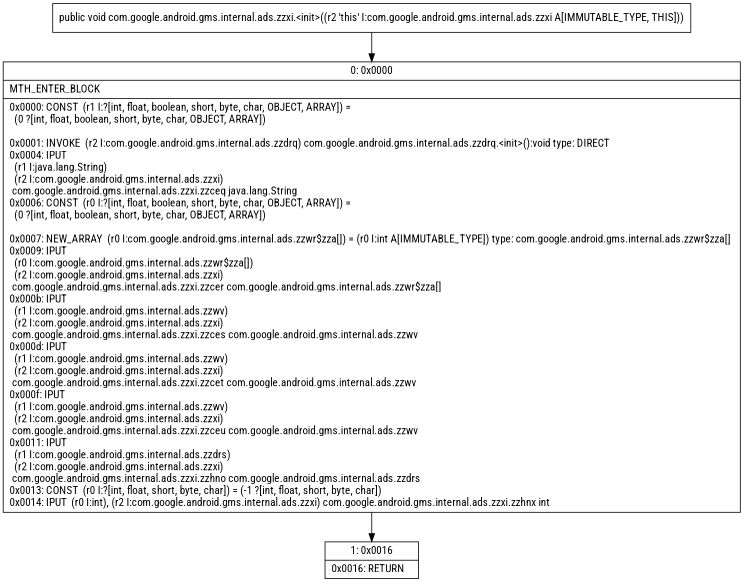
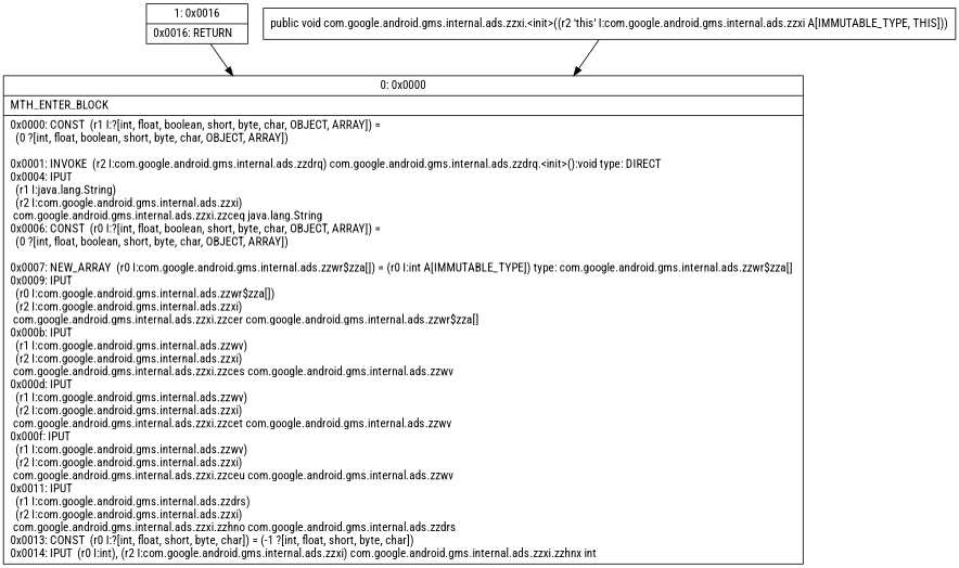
  digraph {
    fontname="Roboto Condensed"
    node [shape=record fontname="Roboto Condensed"]
    edge [fontname="Roboto Condensed"]
    n1 [label="{0\:\ 0x0000|MTH_ENTER_BLOCK\l|0x0000: CONST  (r1 I:?[int, float, boolean, short, byte, char, OBJECT, ARRAY]) = \l  (0 ?[int, float, boolean, short, byte, char, OBJECT, ARRAY])\l \l0x0001: INVOKE  (r2 I:com.google.android.gms.internal.ads.zzdrq) com.google.android.gms.internal.ads.zzdrq.\<init\>():void type: DIRECT \l0x0004: IPUT  \l  (r1 I:java.lang.String)\l  (r2 I:com.google.android.gms.internal.ads.zzxi)\l com.google.android.gms.internal.ads.zzxi.zzceq java.lang.String \l0x0006: CONST  (r0 I:?[int, float, boolean, short, byte, char, OBJECT, ARRAY]) = \l  (0 ?[int, float, boolean, short, byte, char, OBJECT, ARRAY])\l \l0x0007: NEW_ARRAY  (r0 I:com.google.android.gms.internal.ads.zzwr$zza[]) = (r0 I:int A[IMMUTABLE_TYPE]) type: com.google.android.gms.internal.ads.zzwr$zza[] \l0x0009: IPUT  \l  (r0 I:com.google.android.gms.internal.ads.zzwr$zza[])\l  (r2 I:com.google.android.gms.internal.ads.zzxi)\l com.google.android.gms.internal.ads.zzxi.zzcer com.google.android.gms.internal.ads.zzwr$zza[] \l0x000b: IPUT  \l  (r1 I:com.google.android.gms.internal.ads.zzwv)\l  (r2 I:com.google.android.gms.internal.ads.zzxi)\l com.google.android.gms.internal.ads.zzxi.zzces com.google.android.gms.internal.ads.zzwv \l0x000d: IPUT  \l  (r1 I:com.google.android.gms.internal.ads.zzwv)\l  (r2 I:com.google.android.gms.internal.ads.zzxi)\l com.google.android.gms.internal.ads.zzxi.zzcet com.google.android.gms.internal.ads.zzwv \l0x000f: IPUT  \l  (r1 I:com.google.android.gms.internal.ads.zzwv)\l  (r2 I:com.google.android.gms.internal.ads.zzxi)\l com.google.android.gms.internal.ads.zzxi.zzceu com.google.android.gms.internal.ads.zzwv \l0x0011: IPUT  \l  (r1 I:com.google.android.gms.internal.ads.zzdrs)\l  (r2 I:com.google.android.gms.internal.ads.zzxi)\l com.google.android.gms.internal.ads.zzxi.zzhno com.google.android.gms.internal.ads.zzdrs \l0x0013: CONST  (r0 I:?[int, float, short, byte, char]) = (\-1 ?[int, float, short, byte, char]) \l0x0014: IPUT  (r0 I:int), (r2 I:com.google.android.gms.internal.ads.zzxi) com.google.android.gms.internal.ads.zzxi.zzhnx int \l}"]
    n2 [label="{1\:\ 0x0016|0x0016: RETURN   \l}"]
    n3 [label="{public void com.google.android.gms.internal.ads.zzxi.\<init\>((r2 'this' I:com.google.android.gms.internal.ads.zzxi A[IMMUTABLE_TYPE, THIS])) }"]
-   n1 -> n2
+   n2 -> n1
    n3 -> n1
  }
